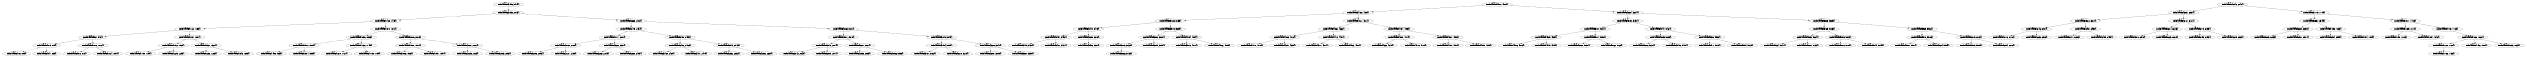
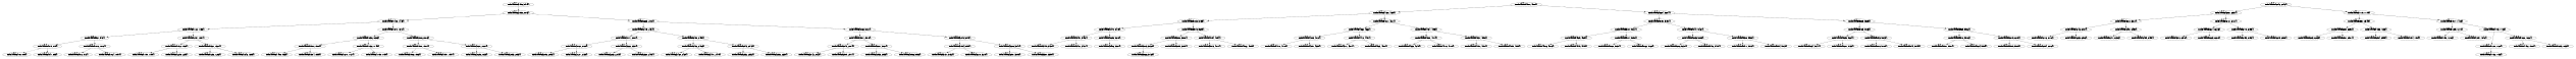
  digraph {
    n1 [label="Node{data=[3409, 3414]}"]
    n2 [label="Node{data=[2059, 2076]}"]
    n3 [label="Node{data=[1403, 1445]}"]
    n4 [label="Node{data=[2683, 2780]}"]
    n5 [label="Node{data=[1122, 1158]}"]
    n6 [label="Node{data=[1870, 1870]}"]
    n7 [label="Node{data=[2415, 2434]}"]
    n8 [label="Node{data=[3068, 3081]}"]
    n9 [label="Node{data=[921, 942]}"]
    n10 [label="Node{data=[1237, 1237]}"]
    n11 [label="Node{data=[1656, 1656]}"]
    n12 [label="Node{data=[2006, 2006]}"]
    n13 [label="Node{data=[819, 819]}"]
    n14 [label="Node{data=[1012, 1012]}"]
    n15 [label="Node{data=[1192, 1192]}"]
    n16 [label="Node{data=[1321, 1321]}"]
    n17 [label="Node{data=[780, 800]}"]
    n18 [label="Node{data=[847, 885]}"]
    n19 [label="Node{data=[972, 972]}"]
    n20 [label="Node{data=[1024, 1090]}"]
    n21 [label="Node{data=[1190, 1190]}"]
    n22 [label="Node{data=[1225, 1225]}"]
    n23 [label="Node{data=[1256, 1268]}"]
    n24 [label="Node{data=[1346, 1385]}"]
    n25 [label="Node{data=[1580, 1580]}"]
    n26 [label="Node{data=[1732, 1749]}"]
    n27 [label="Node{data=[1987, 1987]}"]
    n28 [label="Node{data=[2027, 2027]}"]
    n29 [label="Node{data=[1498, 1553]}"]
    n30 [label="Node{data=[1584, 1595]}"]
    n31 [label="Node{data=[1670, 1727]}"]
    n32 [label="Node{data=[1789, 1789]}"]
    n33 [label="Node{data=[1968, 1968]}"]
    n34 [label="Node{data=[1997, 1997]}"]
    n35 [label="Node{data=[2025, 2025]}"]
    n36 [label="Node{data=[2053, 2053]}"]
    n37 [label="Node{data=[2177, 2201]}"]
    n38 [label="Node{data=[2488, 2499]}"]
    n39 [label="Node{data=[2917, 2918]}"]
    n40 [label="Node{data=[3279, 3279]}"]
    n41 [label="Node{data=[2102, 2102]}"]
    n42 [label="Node{data=[2322, 2337]}"]
    n43 [label="Node{data=[2466, 2466]}"]
    n44 [label="Node{data=[2542, 2542]}"]
    n45 [label="Node{data=[2096, 2096]}"]
    n46 [label="Node{data=[2127, 2138]}"]
    n47 [label="Node{data=[2265, 2273]}"]
    n48 [label="Node{data=[2360, 2405]}"]
    n49 [label="Node{data=[2460, 2460]}"]
    n50 [label="Node{data=[2470, 2470]}"]
    n51 [label="Node{data=[2532, 2532]}"]
    n52 [label="Node{data=[2592, 2630]}"]
    n53 [label="Node{data=[2846, 2874]}"]
    n54 [label="Node{data=[3027, 3027]}"]
    n55 [label="Node{data=[3194, 3195]}"]
    n56 [label="Node{data=[3328, 3341]}"]
    n57 [label="Node{data=[2842, 2842]}"]
    n58 [label="Node{data=[2909, 2911]}"]
    n59 [label="Node{data=[2953, 2953]}"]
    n60 [label="Node{data=[3056, 3056]}"]
    n61 [label="Node{data=[3131, 3132]}"]
    n62 [label="Node{data=[3218, 3218]}"]
    n63 [label="Node{data=[3297, 3308]}"]
    n64 [label="Node{data=[3387, 3390]}"]
    n65 [label="Node{data=[4900, 4900]}"]
    n66 [label="Node{data=[4138, 4139]}"]
    n67 [label="Node{data=[5604, 5604]}"]
    n68 [label="Node{data=[6846, 6846]}"]
    n69 [label="Node{data=[6551, 6551]}"]
    n70 [label="Node{data=[7119, 7119]}"]
    n71 [label="Node{data=[3765, 3765]}"]
    n72 [label="Node{data=[4611, 4611]}"]
    n73 [label="Node{data=[5190, 5190]}"]
    n74 [label="Node{data=[5885, 5885]}"]
    n75 [label="Node{data=[3479, 3479]}"]
    n76 [label="Node{data=[3915, 3929]}"]
    n77 [label="Node{data=[4362, 4362]}"]
    n78 [label="Node{data=[4734, 4755]}"]
    n79 [label="Node{data=[3451, 3452]}"]
    n80 [label="Node{data=[3605, 3618]}"]
    n81 [label="Node{data=[3880, 3880]}"]
    n82 [label="Node{data=[4054, 4054]}"]
    n83 [label="Node{data=[3419, 3420]}"]
    n84 [label="Node{data=[3467, 3467]}"]
    n85 [label="Node{data=[3496, 3527]}"]
    n86 [label="Node{data=[3666, 3732]}"]
    n87 [label="Node{data=[3813, 3832]}"]
    n88 [label="Node{data=[3899, 3899]}"]
    n89 [label="Node{data=[3973, 4011]}"]
    n90 [label="Node{data=[4062, 4089]}"]
    n91 [label="Node{data=[4203, 4212]}"]
    n92 [label="Node{data=[4472, 4491]}"]
    n93 [label="Node{data=[4688, 4704]}"]
    n94 [label="Node{data=[4837, 4858]}"]
    n95 [label="Node{data=[4178, 4178]}"]
    n96 [label="Node{data=[4291, 4339]}"]
    n97 [label="Node{data=[4377, 4377]}"]
    n98 [label="Node{data=[4523, 4581]}"]
    n99 [label="Node{data=[4632, 4640]}"]
    n100 [label="Node{data=[4710, 4710]}"]
    n101 [label="Node{data=[4791, 4791]}"]
    n102 [label="Node{data=[4895, 4895]}"]
    n103 [label="Node{data=[5007, 5007]}"]
    n104 [label="Node{data=[5447, 5467]}"]
    n105 [label="Node{data=[5765, 5765]}"]
    n106 [label="Node{data=[5969, 5982]}"]
    n107 [label="Node{data=[4929, 4929]}"]
    n108 [label="Node{data=[5077, 5090]}"]
    n109 [label="Node{data=[5265, 5283]}"]
    n110 [label="Node{data=[5538, 5538]}"]
    n111 [label="Node{data=[4916, 4916]}"]
    n112 [label="Node{data=[4948, 4948]}"]
    n113 [label="Node{data=[5020, 5038]}"]
    n114 [label="Node{data=[5162, 5162]}"]
    n115 [label="Node{data=[5202, 5237]}"]
    n116 [label="Node{data=[5402, 5419]}"]
    n117 [label="Node{data=[5471, 5513]}"]
    n118 [label="Node{data=[5554, 5573]}"]
    n119 [label="Node{data=[5652, 5664]}"]
    n120 [label="Node{data=[5793, 5813]}"]
    n121 [label="Node{data=[5916, 5916]}"]
    n122 [label="Node{data=[6015, 6019]}"]
    n123 [label="Node{data=[5634, 5647]}"]
    n124 [label="Node{data=[5681, 5733]}"]
    n125 [label="Node{data=[5780, 5780]}"]
    n126 [label="Node{data=[5849, 5849]}"]
    n127 [label="Node{data=[5901, 5901]}"]
    n128 [label="Node{data=[5924, 5954]}"]
    n129 [label="Node{data=[5989, 5989]}"]
    n130 [label="Node{data=[6054, 6072]}"]
    n131 [label="Node{data=[6372, 6372]}"]
    n132 [label="Node{data=[6721, 6721]}"]
    n133 [label="Node{data=[6937, 6949]}"]
    n134 [label="Node{data=[7377, 7408]}"]
    n135 [label="Node{data=[6146, 6157]}"]
    n136 [label="Node{data=[6451, 6459]}"]
    n137 [label="Node{data=[6614, 6646]}"]
    n138 [label="Node{data=[6778, 6795]}"]
    n139 [label="Node{data=[6116, 6116]}"]
    n140 [label="Node{data=[6223, 6296]}"]
    n141 [label="Node{data=[6411, 6426]}"]
    n142 [label="Node{data=[6495, 6495]}"]
    n143 [label="Node{data=[6570, 6570]}"]
    n144 [label="Node{data=[6669, 6680]}"]
    n145 [label="Node{data=[6753, 6753]}"]
    n146 [label="Node{data=[6825, 6838]}"]
    n147 [label="Node{data=[6880, 6898]}"]
    n148 [label="Node{data=[7033, 7083]}"]
    n149 [label="Node{data=[7235, 7270]}"]
    n150 [label="Node{data=[7703, 7703]}"]
    n151 [label="Node{data=[6869, 6869]}"]
    n152 [label="Node{data=[6901, 6901]}"]
    n153 [label="Node{data=[6984, 6995]}"]
    n154 [label="Node{data=[7094, 7094]}"]
    n155 [label="Node{data=[7158, 7216]}"]
    n156 [label="Node{data=[7297, 7346]}"]
    n157 [label="Node{data=[7660, 7660]}"]
    n158 [label="Node{data=[7728, 7728]}"]
    n159 [label="Node{data=[7461, 7581]}"]
    n160 [label="Node{data=[7693, 7693]}"]
    n161 [label="Node{data=[7756, 7756]}"]
    n1 -> n2
    n2 -> n3
    n2 -> n4
    n3 -> n5
    n3 -> n6
    n4 -> n7
    n4 -> n8
    n5 -> n9
    n5 -> n10
    n6 -> n11
    n6 -> n12
    n7 -> n37
    n7 -> n38
    n8 -> n39
    n8 -> n40
    n9 -> n13
    n9 -> n14
    n10 -> n15
    n10 -> n16
    n11 -> n25
    n11 -> n26
    n12 -> n27
    n12 -> n28
    n13 -> n17
    n13 -> n18
    n14 -> n19
    n14 -> n20
    n15 -> n21
    n15 -> n22
    n16 -> n23
    n16 -> n24
    n25 -> n29
    n25 -> n30
    n26 -> n31
    n26 -> n32
    n27 -> n33
    n27 -> n34
    n28 -> n35
    n28 -> n36
    n37 -> n41
    n37 -> n42
    n38 -> n43
    n38 -> n44
    n39 -> n53
    n39 -> n54
    n40 -> n55
    n40 -> n56
    n41 -> n45
    n41 -> n46
    n42 -> n47
    n42 -> n48
    n43 -> n49
    n43 -> n50
    n44 -> n51
    n44 -> n52
    n53 -> n57
    n53 -> n58
    n54 -> n59
    n54 -> n60
    n55 -> n61
    n55 -> n62
    n56 -> n63
    n56 -> n64
    n65 -> n66
    n65 -> n67
    n66 -> n71
    n66 -> n72
    n67 -> n73
    n67 -> n74
    n68 -> n69
    n68 -> n70
    n69 -> n131
    n69 -> n132
    n70 -> n133
    n70 -> n134
    n71 -> n75
    n71 -> n76
    n72 -> n77
    n72 -> n78
    n73 -> n103
    n73 -> n104
    n74 -> n105
    n74 -> n106
    n75 -> n79
    n75 -> n80
    n76 -> n81
    n76 -> n82
    n77 -> n91
    n77 -> n92
    n78 -> n93
    n78 -> n94
    n79 -> n83
    n79 -> n84
    n80 -> n85
    n81 -> n87
    n81 -> n88
    n82 -> n89
    n82 -> n90
    n87 -> n86
    n91 -> n95
    n91 -> n96
    n92 -> n97
    n92 -> n98
    n93 -> n99
    n93 -> n100
    n94 -> n101
    n94 -> n102
    n103 -> n107
    n103 -> n108
    n104 -> n109
    n104 -> n110
    n105 -> n119
    n105 -> n120
    n106 -> n121
    n106 -> n122
    n107 -> n111
    n107 -> n112
    n108 -> n113
    n108 -> n114
    n109 -> n115
    n109 -> n116
    n110 -> n117
    n110 -> n118
    n119 -> n123
    n119 -> n124
    n120 -> n125
    n120 -> n126
    n121 -> n127
    n121 -> n128
    n122 -> n129
    n122 -> n130
    n131 -> n135
    n131 -> n136
    n132 -> n137
    n132 -> n138
    n133 -> n147
    n133 -> n148
    n134 -> n149
    n134 -> n150
    n135 -> n139
    n135 -> n140
    n136 -> n141
    n136 -> n142
    n137 -> n143
    n137 -> n144
    n138 -> n145
    n138 -> n146
    n147 -> n151
    n147 -> n152
    n148 -> n153
    n148 -> n154
    n149 -> n155
    n149 -> n156
    n150 -> n157
-   n157 -> n158
+   n150 -> n158
    n157 -> n159
    n157 -> n160
    n158 -> n161
  }
